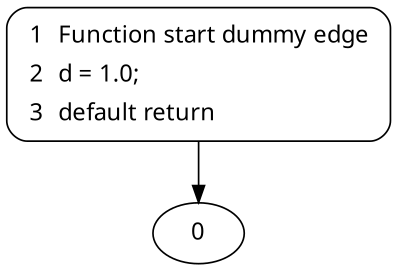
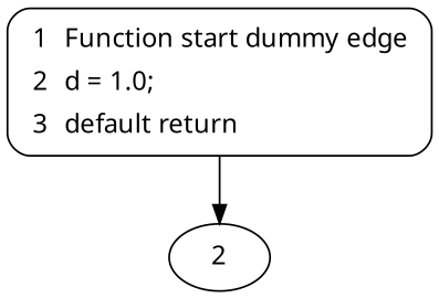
  digraph {
    fontname="Noto Sans"
    node [fontname="Noto Sans"]
    n1 [fillcolor=white label=<<table border="0" cellborder="0" cellpadding="3" bgcolor="white"><tr><td align="right">1</td><td align="left">Function start dummy edge</td></tr><tr><td align="right">2</td><td align="left">d = 1.0;</td></tr><tr><td align="right">3</td><td align="left">default return</td></tr></table>> penwidth=1 shape=Mrecord style="filled,bold"]
-   0
+   0 [label=2]
    n1 -> 0 [fontname="Noto Sans"]
  }
